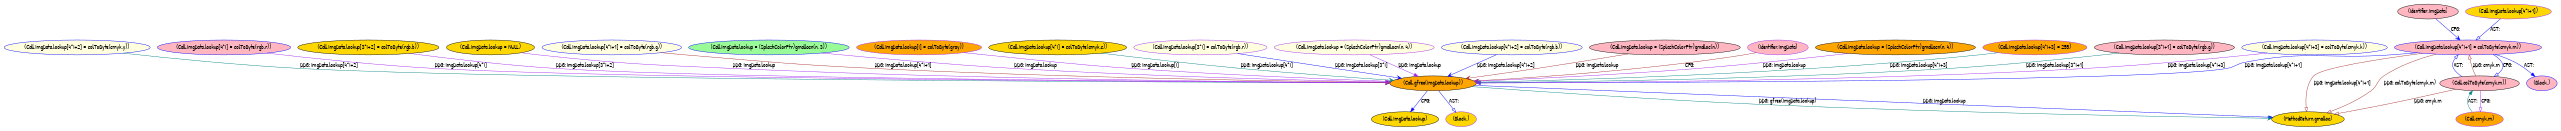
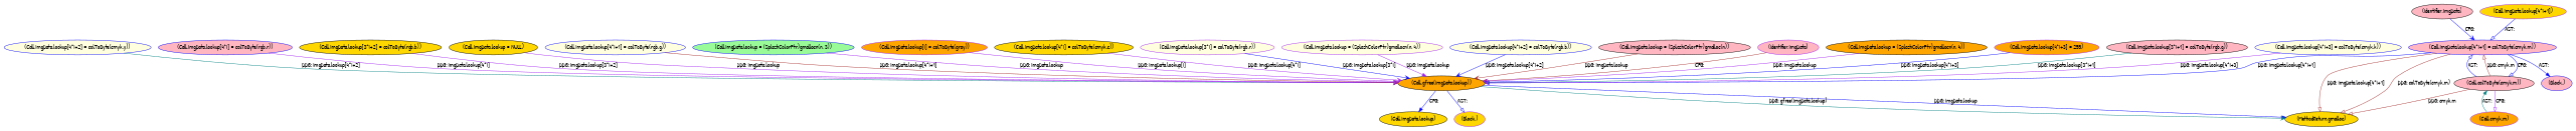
  digraph {
    fontname="Patrick Hand"
    node [color=black fillcolor=lightpink fontname="Patrick Hand" style=filled]
    edge [arrowhead=onormal color=blue fontname="Patrick Hand"]
    n1 [color=blue label="(Call,imgData.lookup[4*i+1] = colToByte(cmyk.m))"]
    n2 [label="(Call,colToByte(cmyk.m))"]
    n3 [fillcolor=orange label="(Call,gfree(imgData.lookup))"]
    n4 [color=blue label="(Block,)"]
    n5 [fillcolor=gold label="(MethodReturn,gmalloc)"]
    n6 [color=purple fillcolor=orange label="(Call,cmyk.m)"]
    n7 [color=purple fillcolor=gold label="(Block,)"]
    n8 [fillcolor=gold label="(Call,imgData.lookup)"]
    n9 [label="(Identifier,imgData)"]
    n10 [label="(Call,imgData.lookup = (SplashColorPtr)gmalloc(n))"]
    n11 [color=purple label="(Identifier,imgData)"]
    n12 [fillcolor=orange label="(Call,imgData.lookup = (SplashColorPtr)gmallocn(n, 4))"]
    n13 [color=purple fillcolor=orange label="(Call,imgData.lookup[4*i+3] = 255)"]
    n14 [label="(Call,imgData.lookup[3*i+1] = colToByte(rgb.g))"]
    n15 [color=blue fillcolor=lightyellow label="(Call,imgData.lookup[4*i+3] = colToByte(cmyk.k))"]
    n16 [color=blue fillcolor=lightyellow label="(Call,imgData.lookup[4*i+2] = colToByte(cmyk.y))"]
    n17 [color=blue label="(Call,imgData.lookup[4*i] = colToByte(rgb.r))"]
    n18 [fillcolor=gold label="(Call,imgData.lookup[3*i+2] = colToByte(rgb.b))"]
    n19 [fillcolor=gold label="(Call,imgData.lookup = NULL)"]
    n20 [color=blue fillcolor=lightyellow label="(Call,imgData.lookup[4*i+1] = colToByte(rgb.g))"]
    n21 [color=blue fillcolor=palegreen label="(Call,imgData.lookup = (SplashColorPtr)gmallocn(n, 3))"]
    n22 [color=purple fillcolor=orange label="(Call,imgData.lookup[i] = colToByte(gray))"]
    n23 [fillcolor=gold label="(Call,imgData.lookup[4*i] = colToByte(cmyk.c))"]
    n24 [color=purple fillcolor=lightyellow label="(Call,imgData.lookup[3*i] = colToByte(rgb.r))"]
    n25 [color=purple fillcolor=lightyellow label="(Call,imgData.lookup = (SplashColorPtr)gmallocn(n, 4))"]
    n26 [color=purple fillcolor=gold label="(Call,imgData.lookup[4*i+1])"]
    n27 [color=blue fillcolor=lightyellow label="(Call,imgData.lookup[4*i+2] = colToByte(rgb.b))"]
    n1 -> n2 [label="CFG: "]
    n1 -> n3 [arrowhead=normal label="DDG: imgData.lookup[4*i+1]"]
    n1 -> n4 [arrowhead=normal label="AST: "]
    n1 -> n5 [color=brown label="DDG: imgData.lookup[4*i+1]"]
    n1 -> n5 [color=brown label="DDG: colToByte(cmyk.m)"]
    n2 -> n1 [label="AST: "]
    n2 -> n1 [color=brown label="DDG: cmyk.m"]
    n2 -> n5 [color=brown label="DDG: cmyk.m"]
    n2 -> n6 [color=purple label="CFG: "]
    n3 -> n5 [arrowhead=normal label="DDG: imgData.lookup"]
    n3 -> n5 [arrowhead=vee color=teal label="DDG: gfree(imgData.lookup)"]
    n3 -> n7 [label="AST: "]
    n3 -> n8 [arrowhead=normal label="CFG: "]
    n6 -> n2 [arrowhead=normal color=teal label="AST: "]
    n9 -> n1 [arrowhead=vee label="CFG: "]
    n10 -> n3 [arrowhead=vee color=brown label="DDG: imgData.lookup"]
    n11 -> n3 [arrowhead=normal color=brown label="CFG: "]
    n12 -> n3 [arrowhead=vee color=purple label="DDG: imgData.lookup"]
-   n13 -> n3 [color=teal label="DDG: imgData.lookup[4*i+3]"]
+   n13 -> n3 [label="DDG: imgData.lookup[4*i+3]"]
    n14 -> n3 [arrowhead=normal color=teal label="DDG: imgData.lookup[3*i+1]"]
    n15 -> n3 [arrowhead=vee color=purple label="DDG: imgData.lookup[4*i+3]"]
    n16 -> n3 [arrowhead=vee color=teal label="DDG: imgData.lookup[4*i+2]"]
    n17 -> n3 [color=purple label="DDG: imgData.lookup[4*i]"]
    n18 -> n3 [arrowhead=vee color=purple label="DDG: imgData.lookup[3*i+2]"]
    n19 -> n3 [color=purple label="DDG: imgData.lookup"]
    n20 -> n3 [arrowhead=vee color=brown label="DDG: imgData.lookup[4*i+1]"]
    n21 -> n3 [color=purple label="DDG: imgData.lookup"]
    n22 -> n3 [color=purple label="DDG: imgData.lookup[i]"]
-   n23 -> n3 [arrowhead=vee color=teal label="DDG: imgData.lookup[4*i]"]
+   n23 -> n3 [arrowhead=vee color=purple label="DDG: imgData.lookup[4*i]"]
    n24 -> n3 [arrowhead=vee label="DDG: imgData.lookup[3*i]"]
    n25 -> n3 [arrowhead=normal color=purple label="DDG: imgData.lookup"]
    n26 -> n1 [label="AST: "]
    n27 -> n3 [arrowhead=vee label="DDG: imgData.lookup[4*i+2]"]
  }
